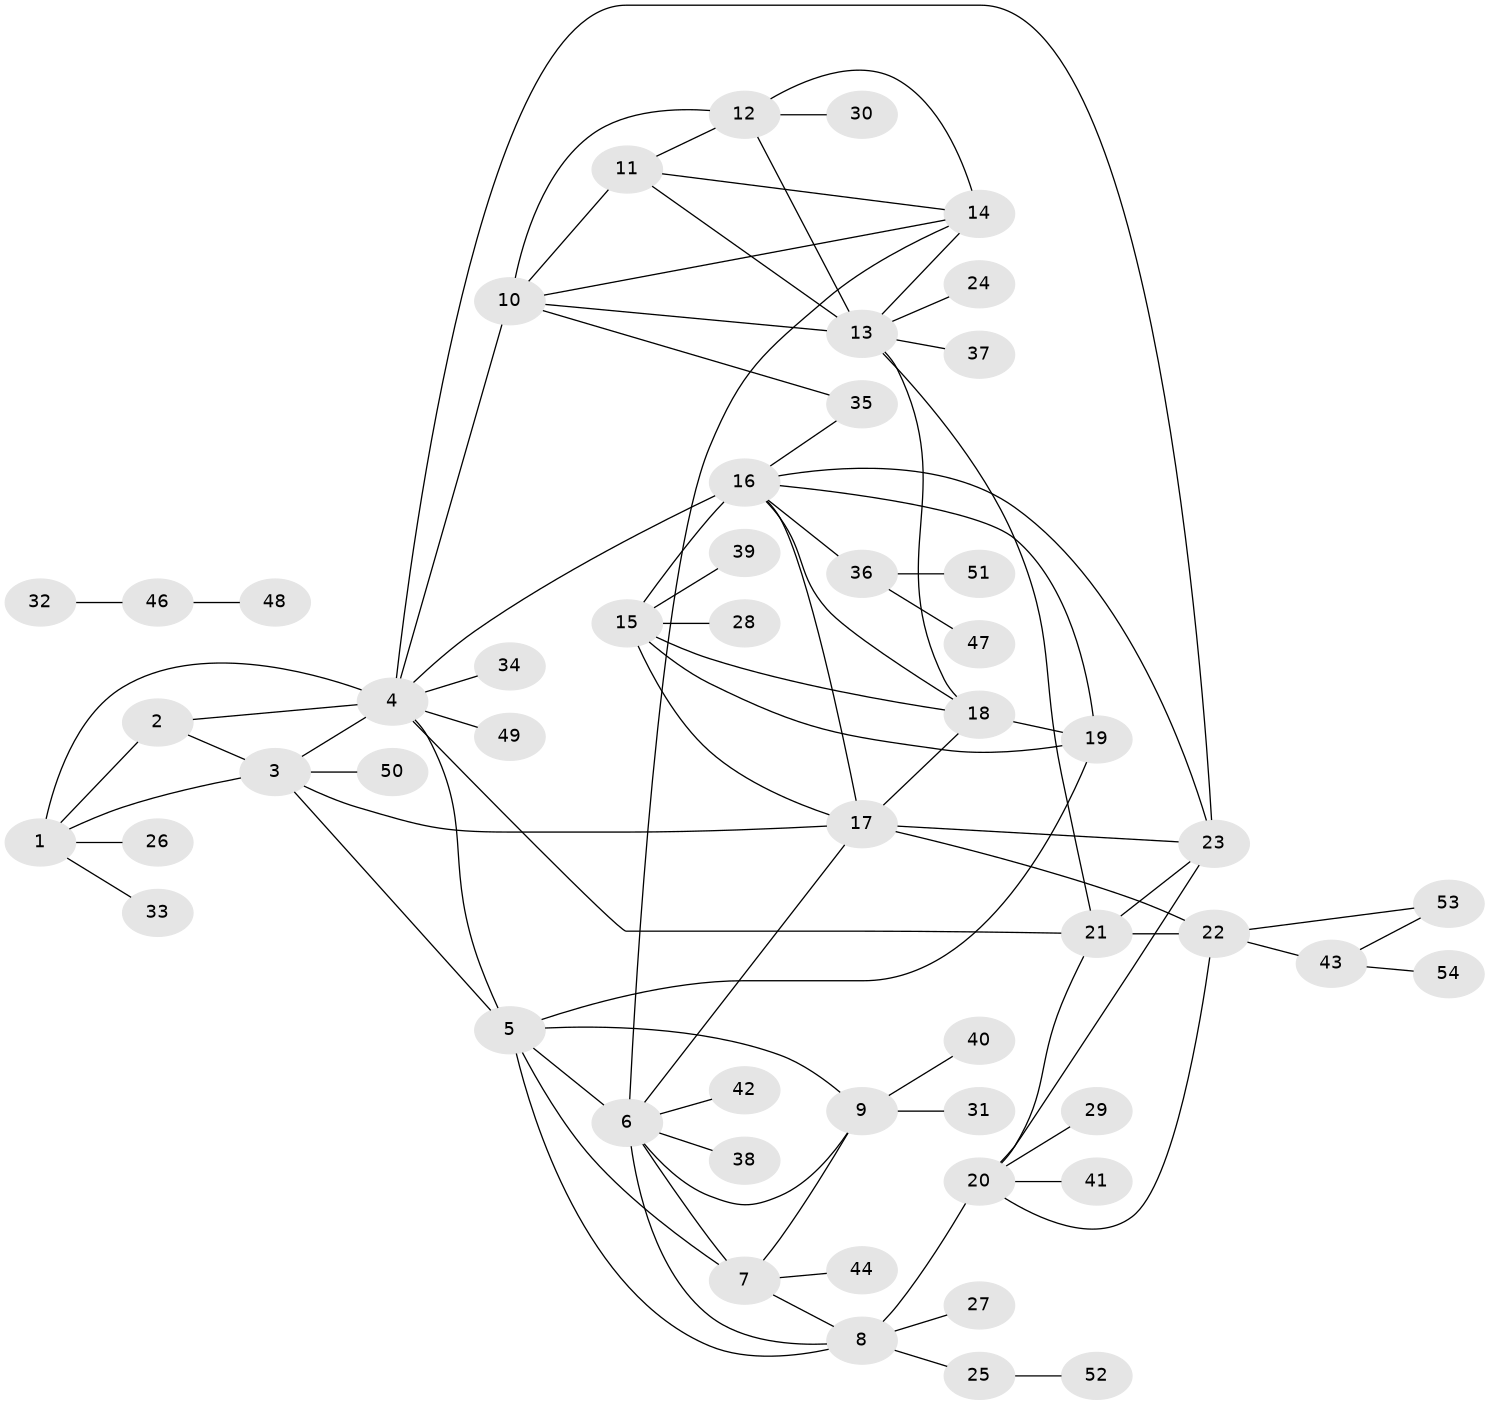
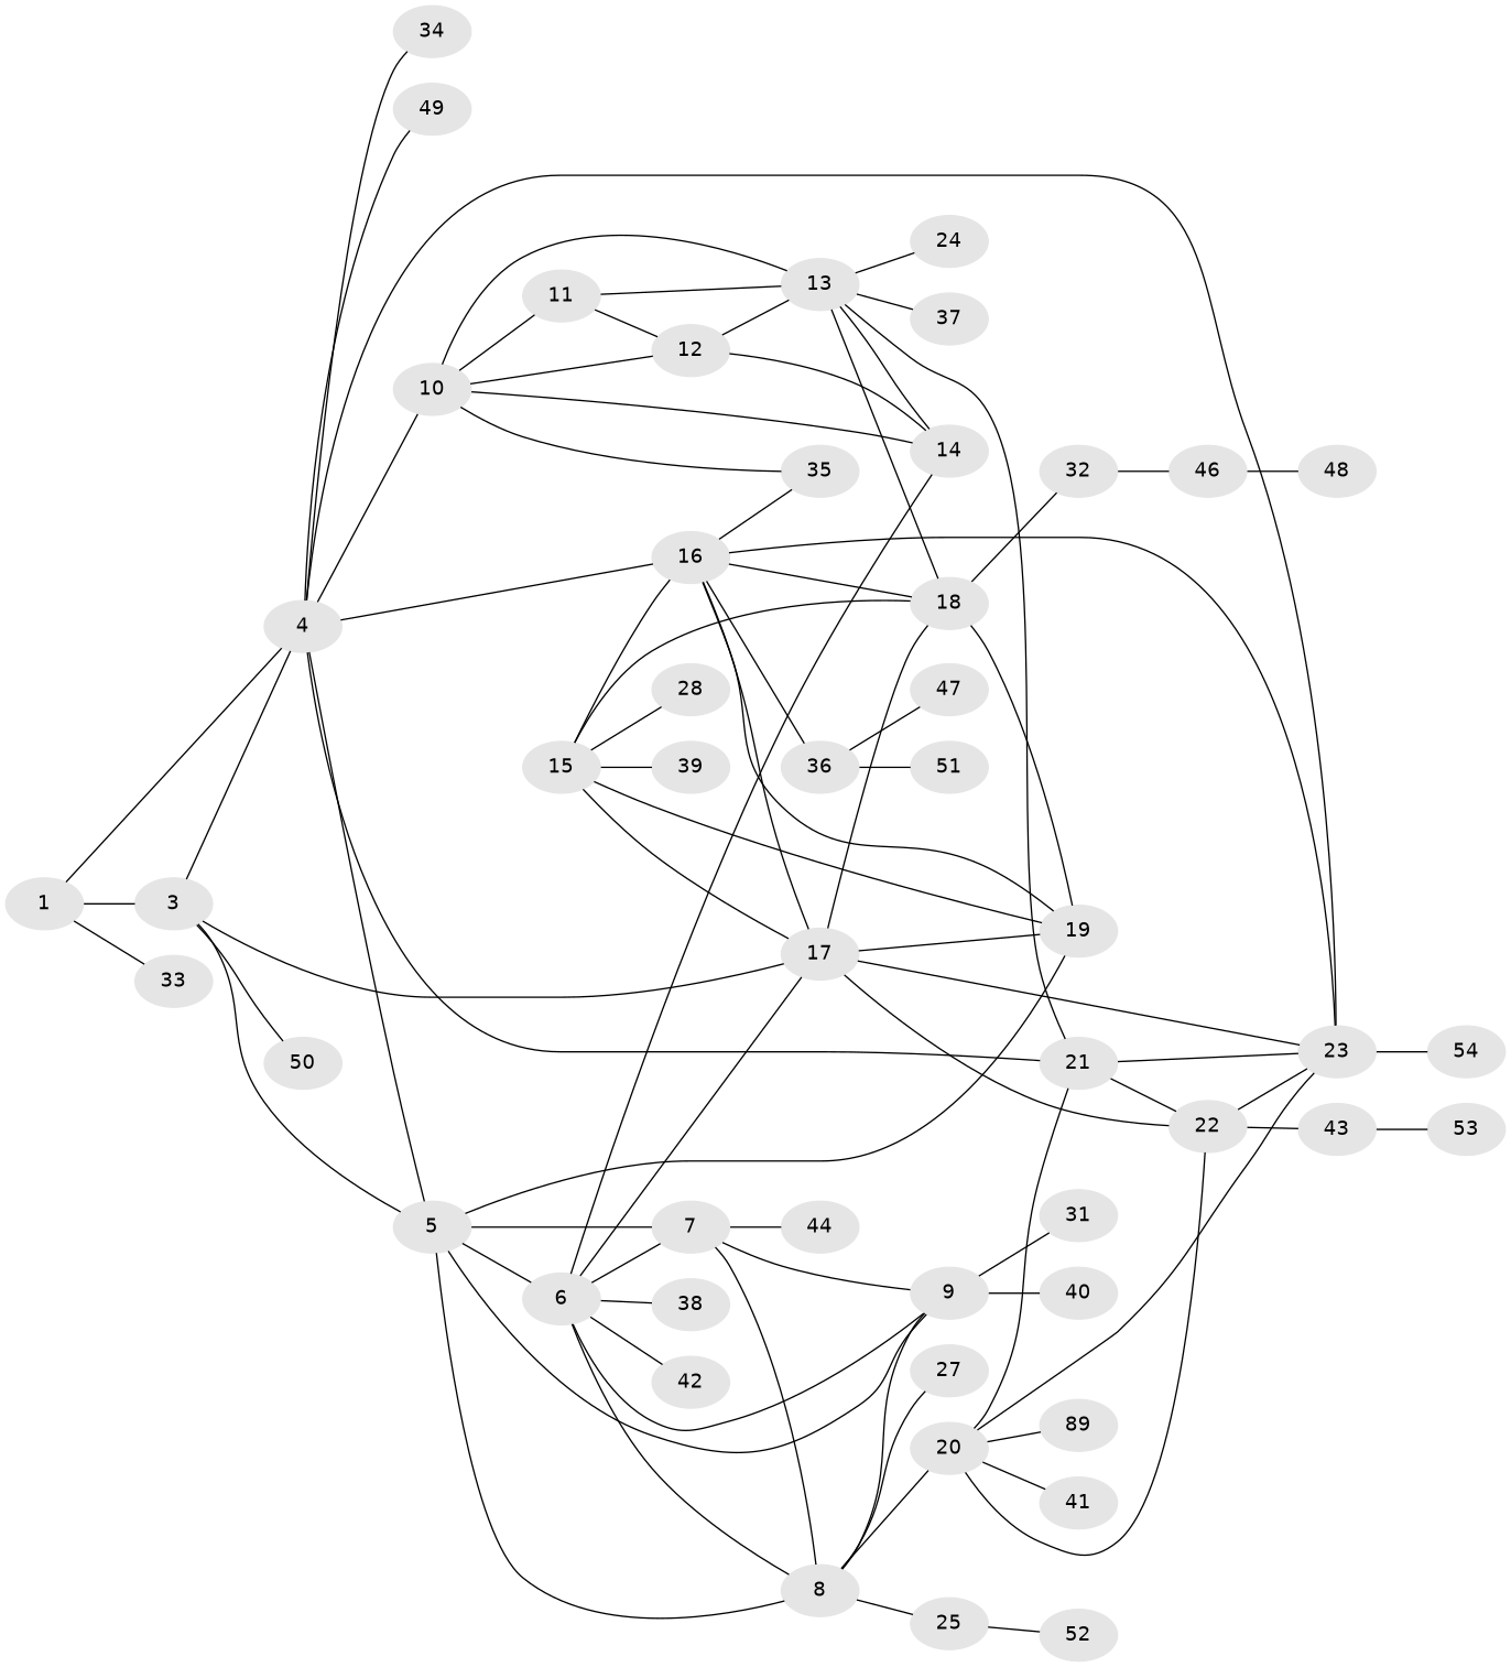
  graph {
    fontname="DejaVu Sans"
    rankdir=LR
    node [color=gray90 fontname="DejaVu Sans" style=filled]
    edge [fontname="DejaVu Sans" weight=1.0]
    1
-   2
    3
    4
-   26
    33
    5
    17
    50
    10
    16
    21
    23
    34
    49
    6
    7
    8
    9
    19
    18
    22
    14
    11
    12
    13
    35
    36
    38
    42
    44
    20
    25
    27
    31
    40
-   29
+   29 [label=89]
    41
    52
-   30
    24
    37
    32
    15
    28
    39
    47
    51
    43
    46
    53
    54
    48
-   1 -- 2
    1 -- 3 [weight=2.0]
    1 -- 4
-   1 -- 26 [weight=5.0]
    1 -- 33
-   2 -- 3 [weight=3.0]
-   2 -- 4
    3 -- 4 [weight=2.0]
    3 -- 5
    3 -- 17
    3 -- 50
    4 -- 5
    4 -- 10
    4 -- 16
    4 -- 21
    4 -- 23
    4 -- 34
    4 -- 49
    5 -- 6
    5 -- 7
    5 -- 8
    5 -- 9
    5 -- 19
    17 -- 23
+   17 -- 19 [weight=4.0]
    17 -- 18
    17 -- 22
    10 -- 14
    10 -- 11
    10 -- 12
    10 -- 13
    10 -- 35
    16 -- 17
    16 -- 23
    16 -- 19
    16 -- 18
    16 -- 35 [weight=3.0]
    16 -- 36
    21 -- 23 [weight=2.0]
    21 -- 22 [weight=2.0]
    6 -- 17
    6 -- 7
    6 -- 8
    6 -- 9
    6 -- 14
    6 -- 38
    6 -- 42
    7 -- 8
    7 -- 9
    7 -- 44
+   8 -- 9
    8 -- 20
    8 -- 25
    8 -- 27
    9 -- 31 [weight=2.0]
    9 -- 40
    18 -- 19
-   22 -- 53
+   18 -- 32 [weight=2.0]
+   22 -- 23
    22 -- 43
-   11 -- 14
    11 -- 12 [weight=2.0]
    11 -- 13
    12 -- 14
    12 -- 13
-   12 -- 30
    13 -- 21
    13 -- 18
    13 -- 14
    13 -- 24
    13 -- 37
    36 -- 47
    36 -- 51
    20 -- 21 [weight=2.0]
    20 -- 23
    20 -- 22
    20 -- 29 [weight=2.0]
    20 -- 41
    25 -- 52
    32 -- 46
    15 -- 17
    15 -- 16
    15 -- 19
    15 -- 18
    15 -- 28
    15 -- 39 [weight=2.0]
    43 -- 53
-   43 -- 54
+   23 -- 54
    46 -- 48
  }
